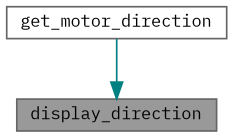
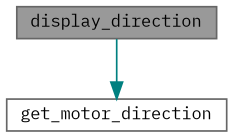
  digraph {
    rankdir=TB
    fontname="IBM Plex Mono"
    node [fontname="IBM Plex Mono" fontsize=10 shape=box style=filled]
    n1 [color=gray40 fillcolor=grey60 fontcolor=black height=0.2 label=display_direction width=0.4]
    n2 [color=grey40 fillcolor=white height=0.2 label=get_motor_direction width=0.4]
-   n2 -> n1 [color=teal fontname="IBM Plex Mono" fontsize=10 labelfontname=Helvetica labelfontsize=10 style=solid]
+   n1 -> n2 [color=teal fontname="IBM Plex Mono" fontsize=10 labelfontname=Helvetica labelfontsize=10 style=solid]
  }
